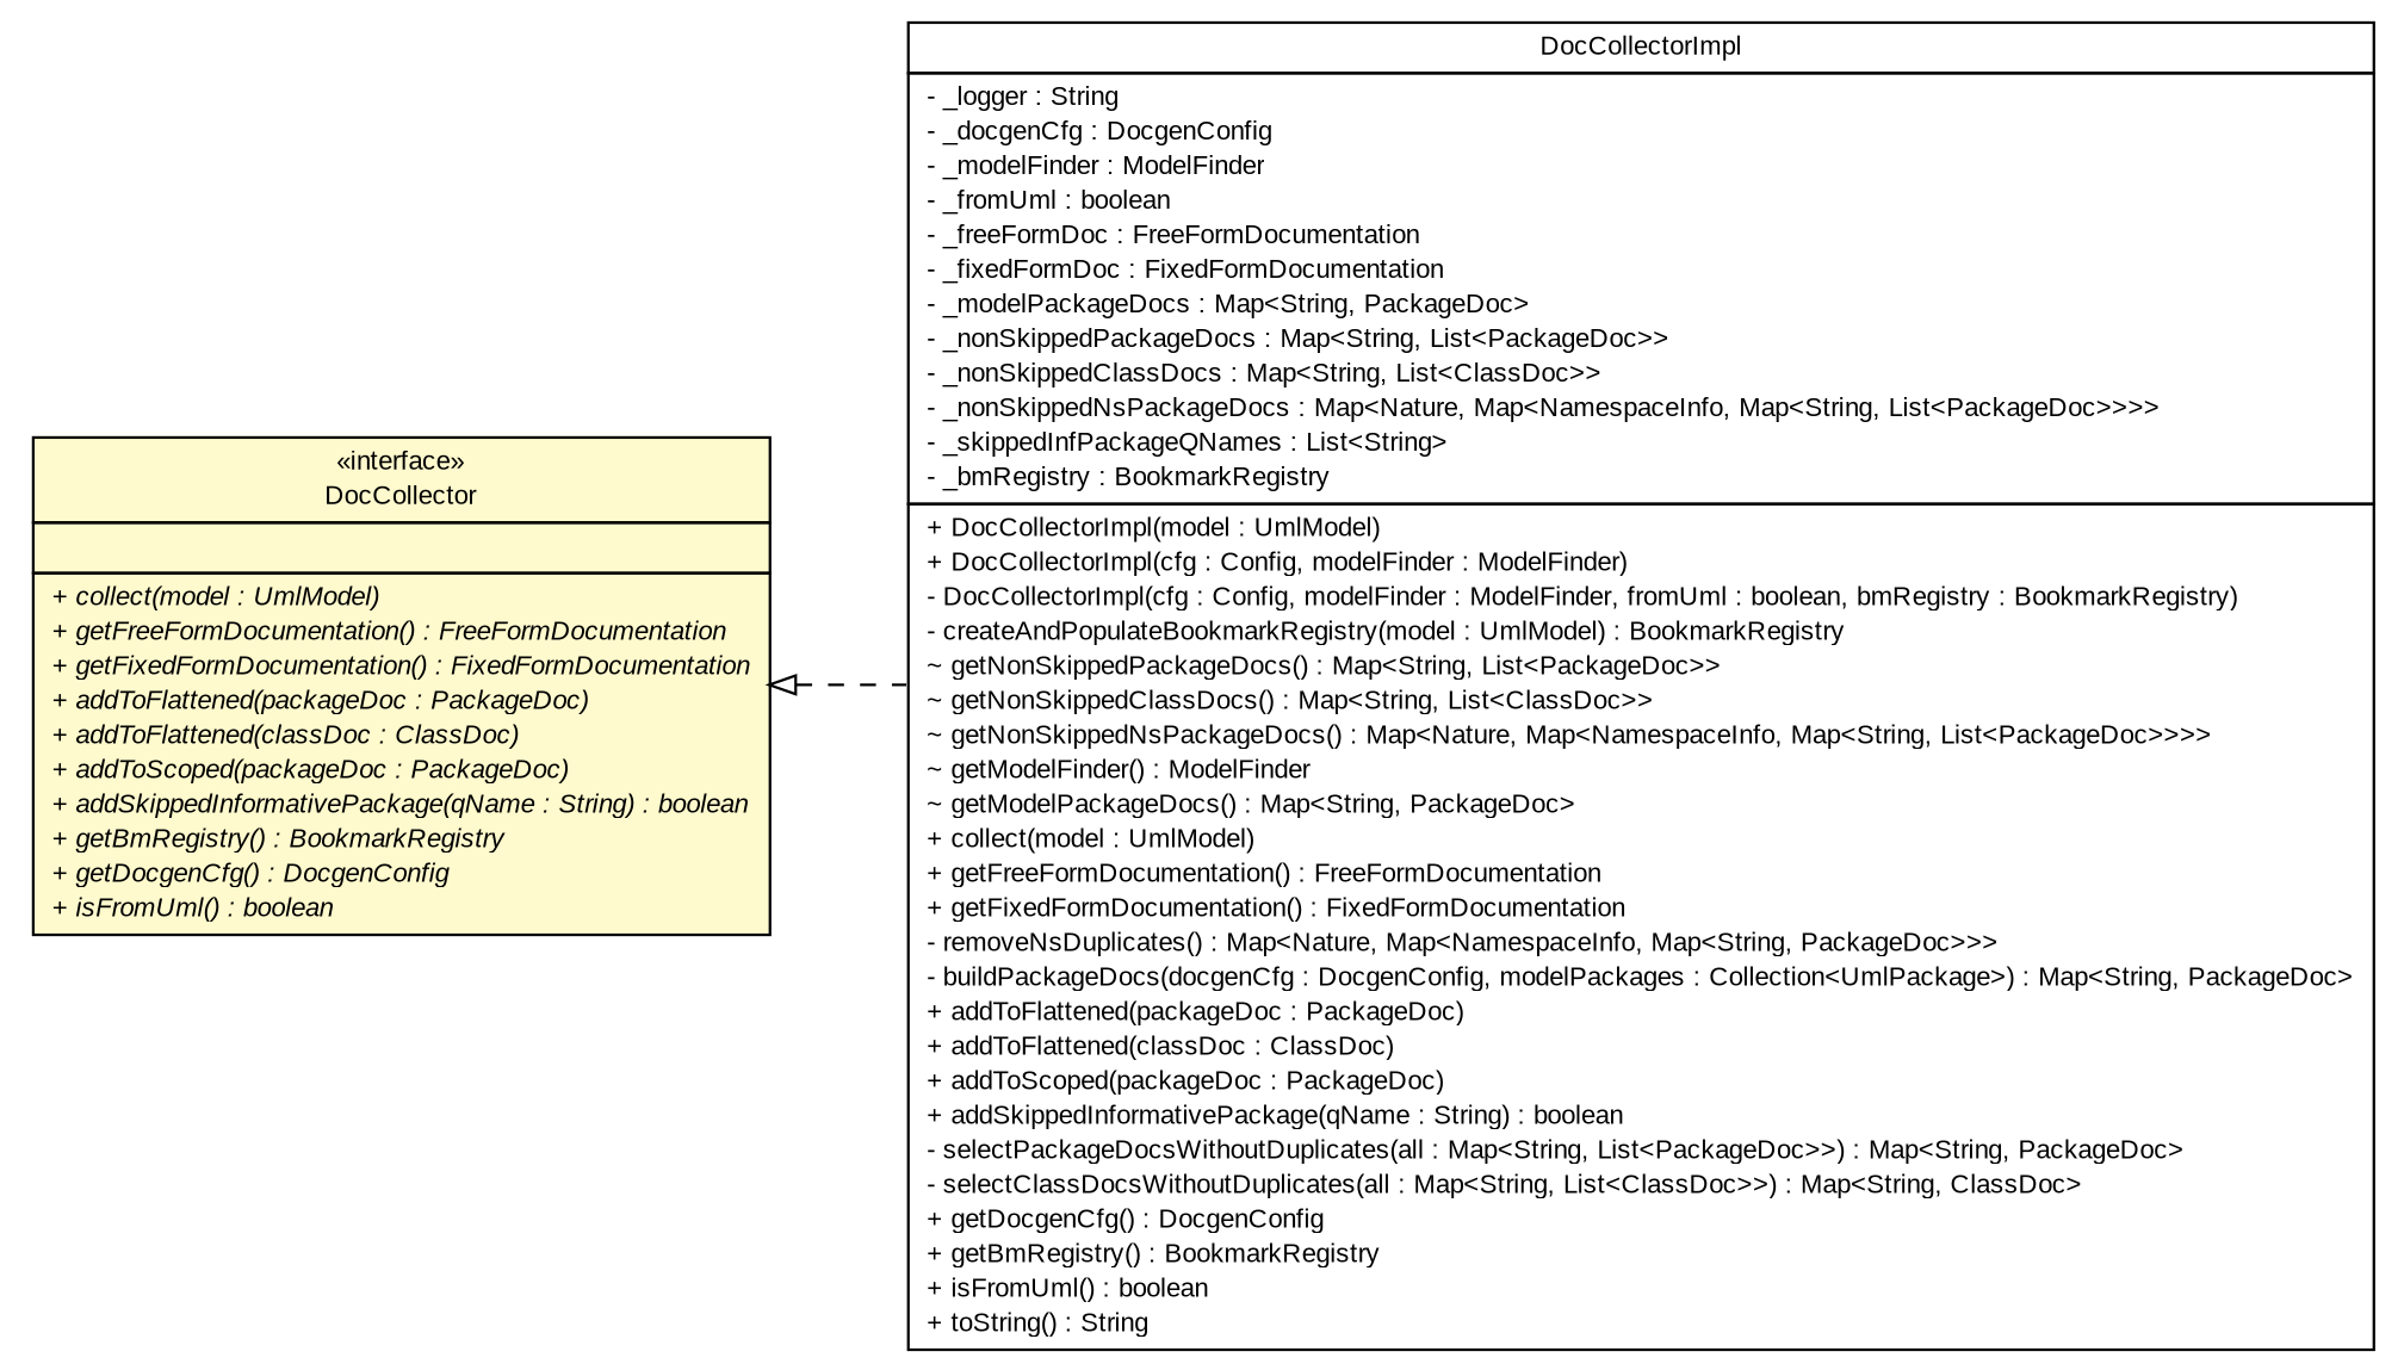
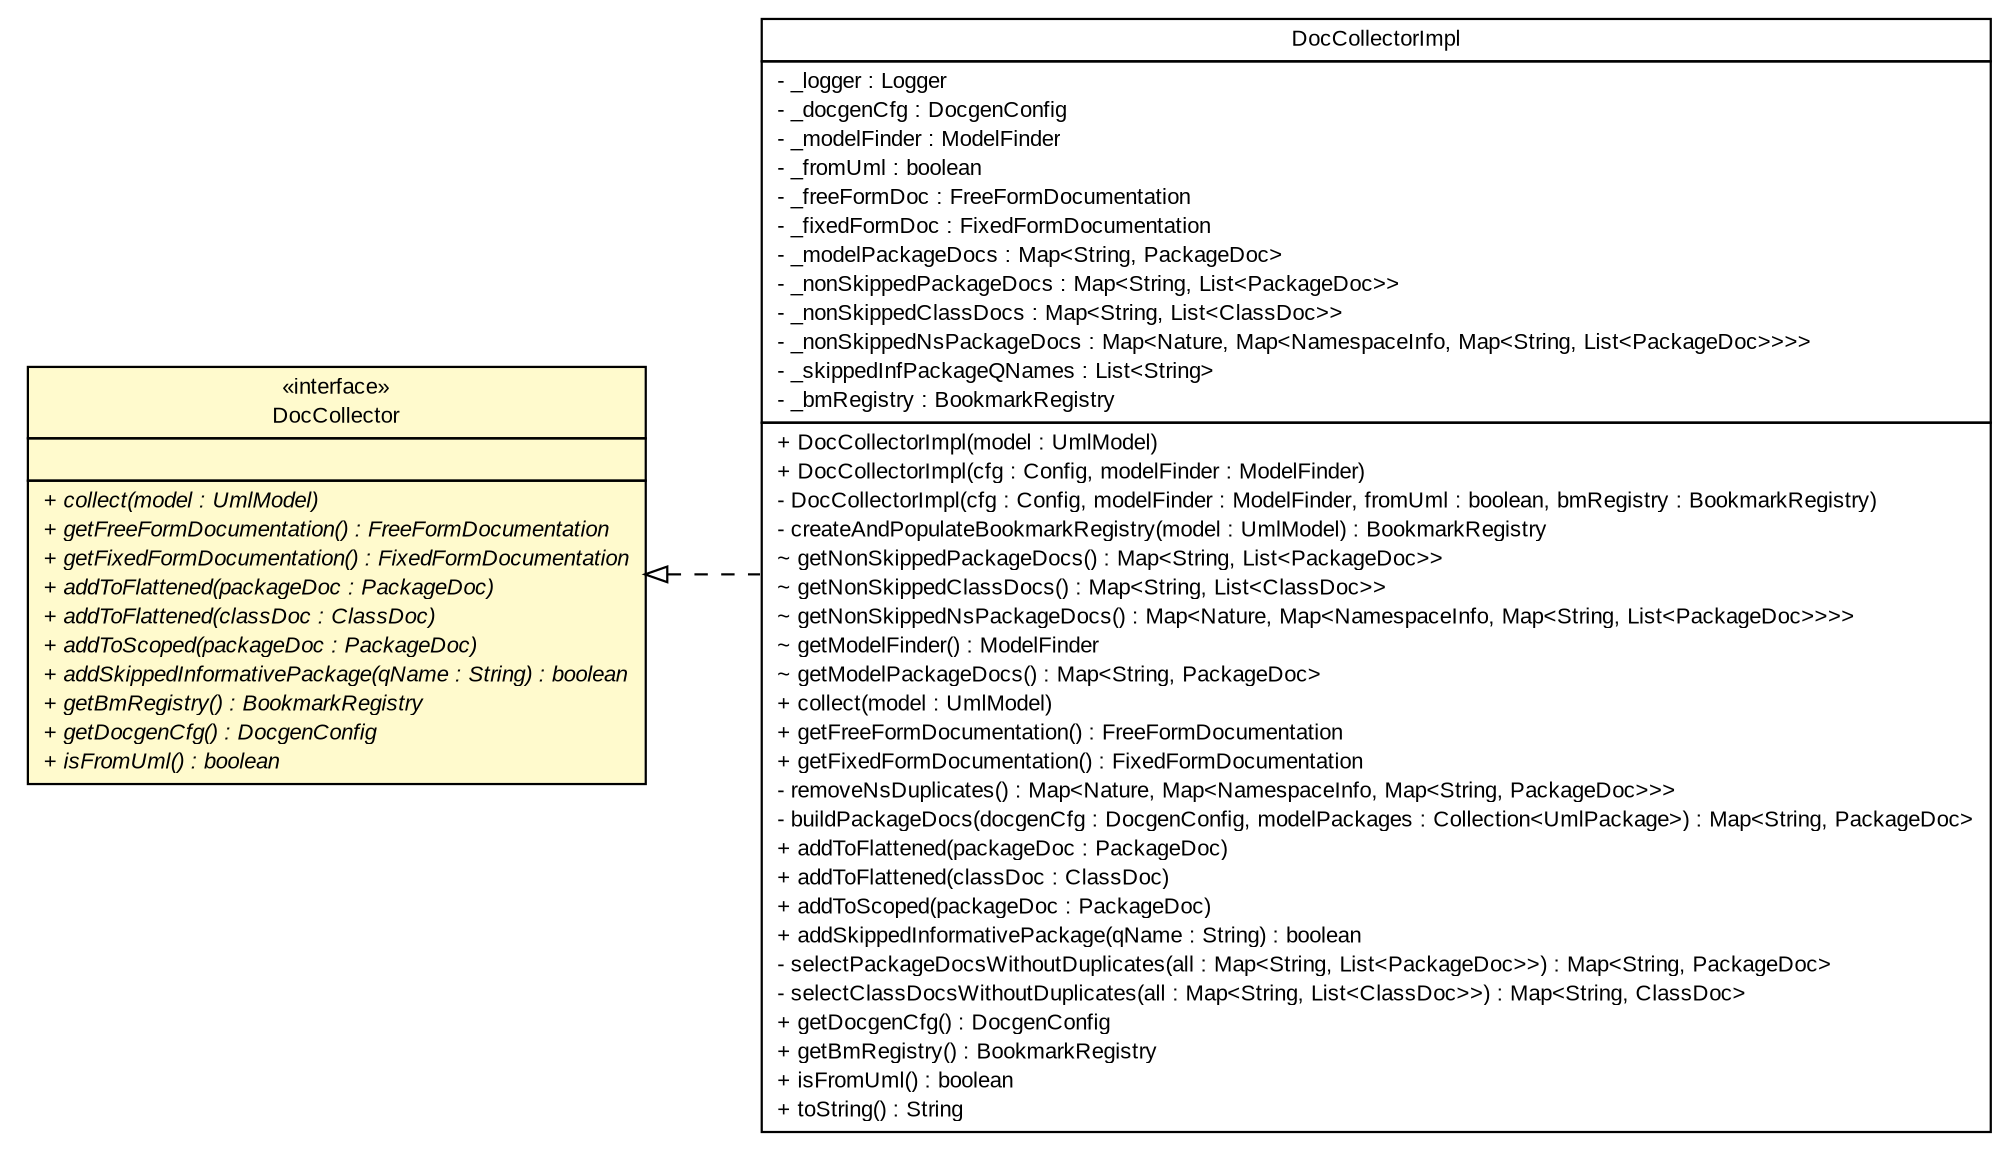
  digraph {
    nodesep=0.25
    ranksep=0.5
    rankdir=LR
    node [fontcolor=black fontname=arial fontsize=10.0 shape=plaintext]
    n1 [label=<<table title="org.tanjakostic.jcleancim.docgen.collector.DocCollector" border="0" cellborder="1" cellspacing="0" cellpadding="2" port="p" bgcolor="lemonChiffon" href="./DocCollector.html"> 		<tr><td><table border="0" cellspacing="0" cellpadding="1"> <tr><td align="center" balign="center"> &#171;interface&#187; </td></tr> <tr><td align="center" balign="center"> DocCollector </td></tr> 		</table></td></tr> 		<tr><td><table border="0" cellspacing="0" cellpadding="1"> <tr><td align="left" balign="left">  </td></tr> 		</table></td></tr> 		<tr><td><table border="0" cellspacing="0" cellpadding="1"> <tr><td align="left" balign="left"><font face="Arial Italic" point-size="10.0"> + collect(model : UmlModel) </font></td></tr> <tr><td align="left" balign="left"><font face="Arial Italic" point-size="10.0"> + getFreeFormDocumentation() : FreeFormDocumentation </font></td></tr> <tr><td align="left" balign="left"><font face="Arial Italic" point-size="10.0"> + getFixedFormDocumentation() : FixedFormDocumentation </font></td></tr> <tr><td align="left" balign="left"><font face="Arial Italic" point-size="10.0"> + addToFlattened(packageDoc : PackageDoc) </font></td></tr> <tr><td align="left" balign="left"><font face="Arial Italic" point-size="10.0"> + addToFlattened(classDoc : ClassDoc) </font></td></tr> <tr><td align="left" balign="left"><font face="Arial Italic" point-size="10.0"> + addToScoped(packageDoc : PackageDoc) </font></td></tr> <tr><td align="left" balign="left"><font face="Arial Italic" point-size="10.0"> + addSkippedInformativePackage(qName : String) : boolean </font></td></tr> <tr><td align="left" balign="left"><font face="Arial Italic" point-size="10.0"> + getBmRegistry() : BookmarkRegistry </font></td></tr> <tr><td align="left" balign="left"><font face="Arial Italic" point-size="10.0"> + getDocgenCfg() : DocgenConfig </font></td></tr> <tr><td align="left" balign="left"><font face="Arial Italic" point-size="10.0"> + isFromUml() : boolean </font></td></tr> 		</table></td></tr> 		</table>>]
-   n2 [label=<<table title="org.tanjakostic.jcleancim.docgen.collector.impl.DocCollectorImpl" border="0" cellborder="1" cellspacing="0" cellpadding="2" port="p" href="./impl/DocCollectorImpl.html"> 		<tr><td><table border="0" cellspacing="0" cellpadding="1"> <tr><td align="center" balign="center"> DocCollectorImpl </td></tr> 		</table></td></tr> 		<tr><td><table border="0" cellspacing="0" cellpadding="1"> <tr><td align="left" balign="left"> - _logger : String </td></tr> <tr><td align="left" balign="left"> - _docgenCfg : DocgenConfig </td></tr> <tr><td align="left" balign="left"> - _modelFinder : ModelFinder </td></tr> <tr><td align="left" balign="left"> - _fromUml : boolean </td></tr> <tr><td align="left" balign="left"> - _freeFormDoc : FreeFormDocumentation </td></tr> <tr><td align="left" balign="left"> - _fixedFormDoc : FixedFormDocumentation </td></tr> <tr><td align="left" balign="left"> - _modelPackageDocs : Map&lt;String, PackageDoc&gt; </td></tr> <tr><td align="left" balign="left"> - _nonSkippedPackageDocs : Map&lt;String, List&lt;PackageDoc&gt;&gt; </td></tr> <tr><td align="left" balign="left"> - _nonSkippedClassDocs : Map&lt;String, List&lt;ClassDoc&gt;&gt; </td></tr> <tr><td align="left" balign="left"> - _nonSkippedNsPackageDocs : Map&lt;Nature, Map&lt;NamespaceInfo, Map&lt;String, List&lt;PackageDoc&gt;&gt;&gt;&gt; </td></tr> <tr><td align="left" balign="left"> - _skippedInfPackageQNames : List&lt;String&gt; </td></tr> <tr><td align="left" balign="left"> - _bmRegistry : BookmarkRegistry </td></tr> 		</table></td></tr> 		<tr><td><table border="0" cellspacing="0" cellpadding="1"> <tr><td align="left" balign="left"> + DocCollectorImpl(model : UmlModel) </td></tr> <tr><td align="left" balign="left"> + DocCollectorImpl(cfg : Config, modelFinder : ModelFinder) </td></tr> <tr><td align="left" balign="left"> - DocCollectorImpl(cfg : Config, modelFinder : ModelFinder, fromUml : boolean, bmRegistry : BookmarkRegistry) </td></tr> <tr><td align="left" balign="left"> - createAndPopulateBookmarkRegistry(model : UmlModel) : BookmarkRegistry </td></tr> <tr><td align="left" balign="left"> ~ getNonSkippedPackageDocs() : Map&lt;String, List&lt;PackageDoc&gt;&gt; </td></tr> <tr><td align="left" balign="left"> ~ getNonSkippedClassDocs() : Map&lt;String, List&lt;ClassDoc&gt;&gt; </td></tr> <tr><td align="left" balign="left"> ~ getNonSkippedNsPackageDocs() : Map&lt;Nature, Map&lt;NamespaceInfo, Map&lt;String, List&lt;PackageDoc&gt;&gt;&gt;&gt; </td></tr> <tr><td align="left" balign="left"> ~ getModelFinder() : ModelFinder </td></tr> <tr><td align="left" balign="left"> ~ getModelPackageDocs() : Map&lt;String, PackageDoc&gt; </td></tr> <tr><td align="left" balign="left"> + collect(model : UmlModel) </td></tr> <tr><td align="left" balign="left"> + getFreeFormDocumentation() : FreeFormDocumentation </td></tr> <tr><td align="left" balign="left"> + getFixedFormDocumentation() : FixedFormDocumentation </td></tr> <tr><td align="left" balign="left"> - removeNsDuplicates() : Map&lt;Nature, Map&lt;NamespaceInfo, Map&lt;String, PackageDoc&gt;&gt;&gt; </td></tr> <tr><td align="left" balign="left"> - buildPackageDocs(docgenCfg : DocgenConfig, modelPackages : Collection&lt;UmlPackage&gt;) : Map&lt;String, PackageDoc&gt; </td></tr> <tr><td align="left" balign="left"> + addToFlattened(packageDoc : PackageDoc) </td></tr> <tr><td align="left" balign="left"> + addToFlattened(classDoc : ClassDoc) </td></tr> <tr><td align="left" balign="left"> + addToScoped(packageDoc : PackageDoc) </td></tr> <tr><td align="left" balign="left"> + addSkippedInformativePackage(qName : String) : boolean </td></tr> <tr><td align="left" balign="left"> - selectPackageDocsWithoutDuplicates(all : Map&lt;String, List&lt;PackageDoc&gt;&gt;) : Map&lt;String, PackageDoc&gt; </td></tr> <tr><td align="left" balign="left"> - selectClassDocsWithoutDuplicates(all : Map&lt;String, List&lt;ClassDoc&gt;&gt;) : Map&lt;String, ClassDoc&gt; </td></tr> <tr><td align="left" balign="left"> + getDocgenCfg() : DocgenConfig </td></tr> <tr><td align="left" balign="left"> + getBmRegistry() : BookmarkRegistry </td></tr> <tr><td align="left" balign="left"> + isFromUml() : boolean </td></tr> <tr><td align="left" balign="left"> + toString() : String </td></tr> 		</table></td></tr> 		</table>>]
+   n2 [label=<<table title="org.tanjakostic.jcleancim.docgen.collector.impl.DocCollectorImpl" border="0" cellborder="1" cellspacing="0" cellpadding="2" port="p" href="./impl/DocCollectorImpl.html"> 		<tr><td><table border="0" cellspacing="0" cellpadding="1"> <tr><td align="center" balign="center"> DocCollectorImpl </td></tr> 		</table></td></tr> 		<tr><td><table border="0" cellspacing="0" cellpadding="1"> <tr><td align="left" balign="left"> - _logger : Logger </td></tr> <tr><td align="left" balign="left"> - _docgenCfg : DocgenConfig </td></tr> <tr><td align="left" balign="left"> - _modelFinder : ModelFinder </td></tr> <tr><td align="left" balign="left"> - _fromUml : boolean </td></tr> <tr><td align="left" balign="left"> - _freeFormDoc : FreeFormDocumentation </td></tr> <tr><td align="left" balign="left"> - _fixedFormDoc : FixedFormDocumentation </td></tr> <tr><td align="left" balign="left"> - _modelPackageDocs : Map&lt;String, PackageDoc&gt; </td></tr> <tr><td align="left" balign="left"> - _nonSkippedPackageDocs : Map&lt;String, List&lt;PackageDoc&gt;&gt; </td></tr> <tr><td align="left" balign="left"> - _nonSkippedClassDocs : Map&lt;String, List&lt;ClassDoc&gt;&gt; </td></tr> <tr><td align="left" balign="left"> - _nonSkippedNsPackageDocs : Map&lt;Nature, Map&lt;NamespaceInfo, Map&lt;String, List&lt;PackageDoc&gt;&gt;&gt;&gt; </td></tr> <tr><td align="left" balign="left"> - _skippedInfPackageQNames : List&lt;String&gt; </td></tr> <tr><td align="left" balign="left"> - _bmRegistry : BookmarkRegistry </td></tr> 		</table></td></tr> 		<tr><td><table border="0" cellspacing="0" cellpadding="1"> <tr><td align="left" balign="left"> + DocCollectorImpl(model : UmlModel) </td></tr> <tr><td align="left" balign="left"> + DocCollectorImpl(cfg : Config, modelFinder : ModelFinder) </td></tr> <tr><td align="left" balign="left"> - DocCollectorImpl(cfg : Config, modelFinder : ModelFinder, fromUml : boolean, bmRegistry : BookmarkRegistry) </td></tr> <tr><td align="left" balign="left"> - createAndPopulateBookmarkRegistry(model : UmlModel) : BookmarkRegistry </td></tr> <tr><td align="left" balign="left"> ~ getNonSkippedPackageDocs() : Map&lt;String, List&lt;PackageDoc&gt;&gt; </td></tr> <tr><td align="left" balign="left"> ~ getNonSkippedClassDocs() : Map&lt;String, List&lt;ClassDoc&gt;&gt; </td></tr> <tr><td align="left" balign="left"> ~ getNonSkippedNsPackageDocs() : Map&lt;Nature, Map&lt;NamespaceInfo, Map&lt;String, List&lt;PackageDoc&gt;&gt;&gt;&gt; </td></tr> <tr><td align="left" balign="left"> ~ getModelFinder() : ModelFinder </td></tr> <tr><td align="left" balign="left"> ~ getModelPackageDocs() : Map&lt;String, PackageDoc&gt; </td></tr> <tr><td align="left" balign="left"> + collect(model : UmlModel) </td></tr> <tr><td align="left" balign="left"> + getFreeFormDocumentation() : FreeFormDocumentation </td></tr> <tr><td align="left" balign="left"> + getFixedFormDocumentation() : FixedFormDocumentation </td></tr> <tr><td align="left" balign="left"> - removeNsDuplicates() : Map&lt;Nature, Map&lt;NamespaceInfo, Map&lt;String, PackageDoc&gt;&gt;&gt; </td></tr> <tr><td align="left" balign="left"> - buildPackageDocs(docgenCfg : DocgenConfig, modelPackages : Collection&lt;UmlPackage&gt;) : Map&lt;String, PackageDoc&gt; </td></tr> <tr><td align="left" balign="left"> + addToFlattened(packageDoc : PackageDoc) </td></tr> <tr><td align="left" balign="left"> + addToFlattened(classDoc : ClassDoc) </td></tr> <tr><td align="left" balign="left"> + addToScoped(packageDoc : PackageDoc) </td></tr> <tr><td align="left" balign="left"> + addSkippedInformativePackage(qName : String) : boolean </td></tr> <tr><td align="left" balign="left"> - selectPackageDocsWithoutDuplicates(all : Map&lt;String, List&lt;PackageDoc&gt;&gt;) : Map&lt;String, PackageDoc&gt; </td></tr> <tr><td align="left" balign="left"> - selectClassDocsWithoutDuplicates(all : Map&lt;String, List&lt;ClassDoc&gt;&gt;) : Map&lt;String, ClassDoc&gt; </td></tr> <tr><td align="left" balign="left"> + getDocgenCfg() : DocgenConfig </td></tr> <tr><td align="left" balign="left"> + getBmRegistry() : BookmarkRegistry </td></tr> <tr><td align="left" balign="left"> + isFromUml() : boolean </td></tr> <tr><td align="left" balign="left"> + toString() : String </td></tr> 		</table></td></tr> 		</table>>]
    n1 -> n2 [arrowtail=empty dir=back fontname=arial fontsize=10 headport=p labelfontname=arial labelfontsize=10 style=dashed tailport=p]
  }
